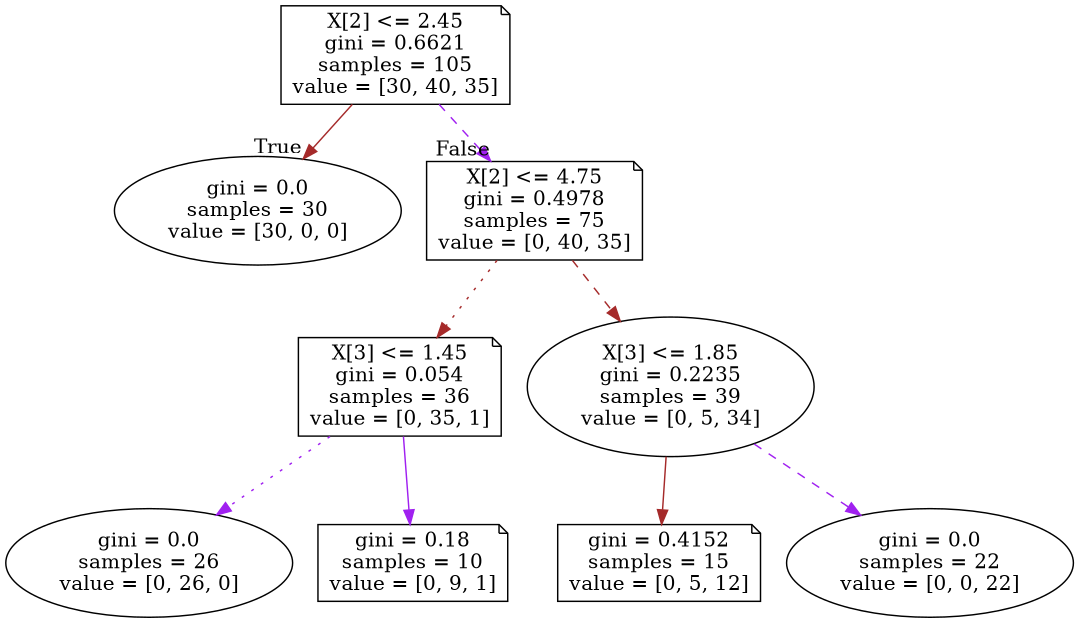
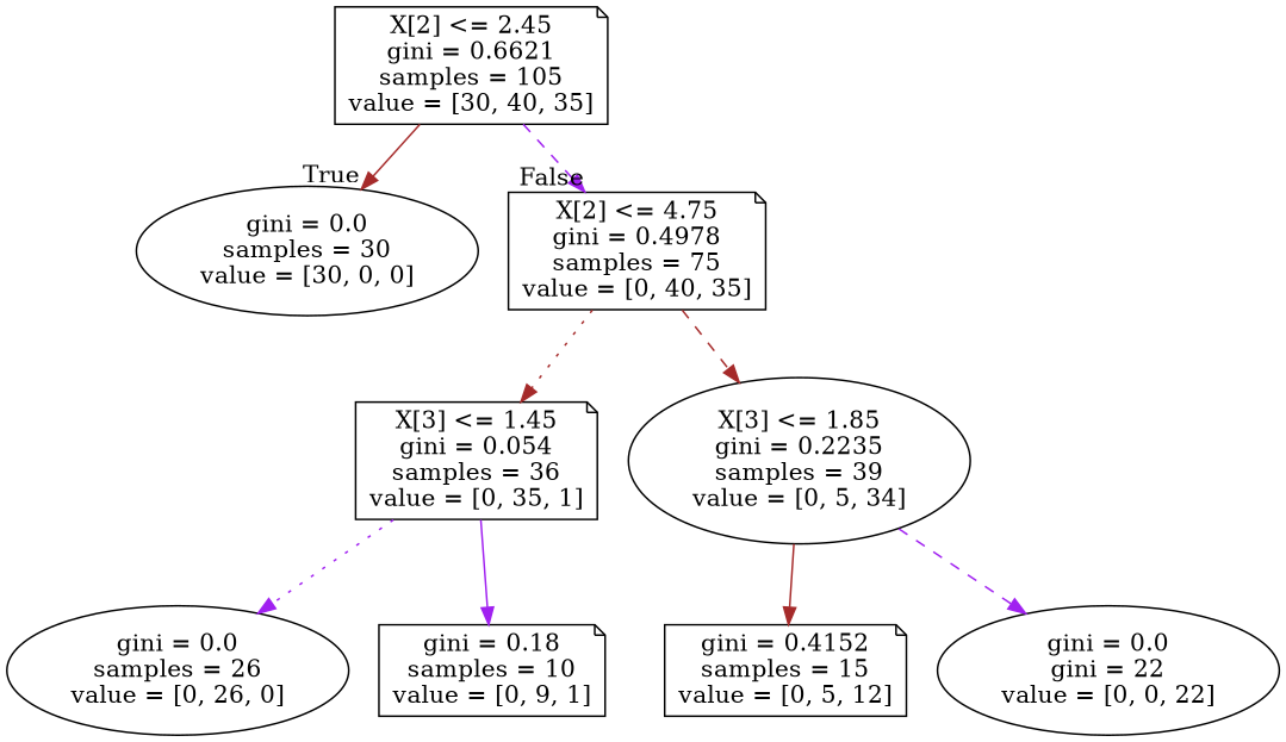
  digraph {
    node [shape=note]
    edge [color=brown style=solid]
    n1 [label="X[2] <= 2.45\ngini = 0.6621\nsamples = 105\nvalue = [30, 40, 35]"]
    n2 [label="gini = 0.0\nsamples = 30\nvalue = [30, 0, 0]" shape=ellipse]
    n3 [label="X[2] <= 4.75\ngini = 0.4978\nsamples = 75\nvalue = [0, 40, 35]"]
    n4 [label="X[3] <= 1.45\ngini = 0.054\nsamples = 36\nvalue = [0, 35, 1]"]
    n5 [label="X[3] <= 1.85\ngini = 0.2235\nsamples = 39\nvalue = [0, 5, 34]" shape=ellipse]
    n6 [label="gini = 0.0\nsamples = 26\nvalue = [0, 26, 0]" shape=ellipse]
    n7 [label="gini = 0.18\nsamples = 10\nvalue = [0, 9, 1]"]
    n8 [label="gini = 0.4152\nsamples = 15\nvalue = [0, 5, 12]"]
-   n9 [label="gini = 0.0\nsamples = 22\nvalue = [0, 0, 22]" shape=ellipse]
+   n9 [label="gini = 0.0\ngini = 22\nvalue = [0, 0, 22]" shape=ellipse]
    n1 -> n2 [headlabel=True labelangle=45 labeldistance=2.5]
    n1 -> n3 [color=purple headlabel=False labelangle=-45 labeldistance=2.5 style=dashed]
    n3 -> n4 [style=dotted]
    n3 -> n5 [style=dashed]
    n4 -> n6 [color=purple style=dotted]
    n4 -> n7 [color=purple]
    n5 -> n8
    n5 -> n9 [color=purple style=dashed]
  }
